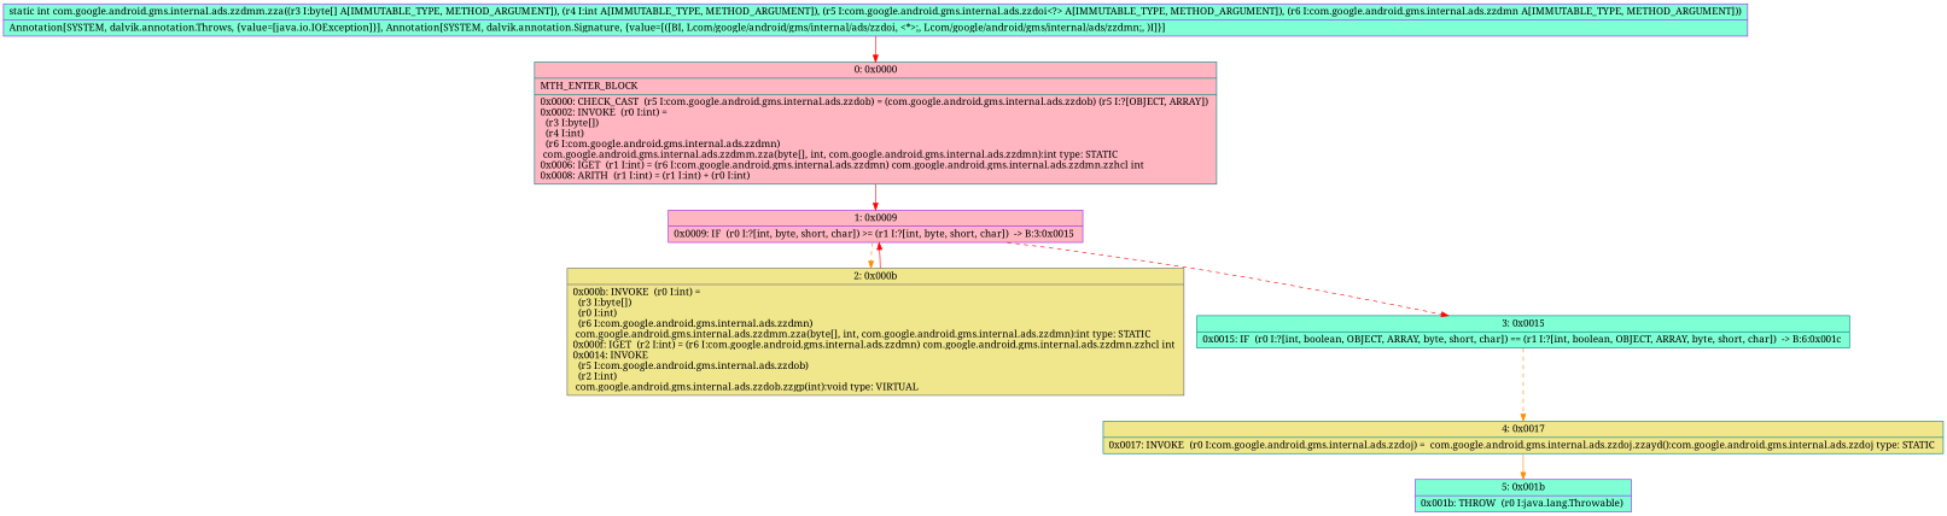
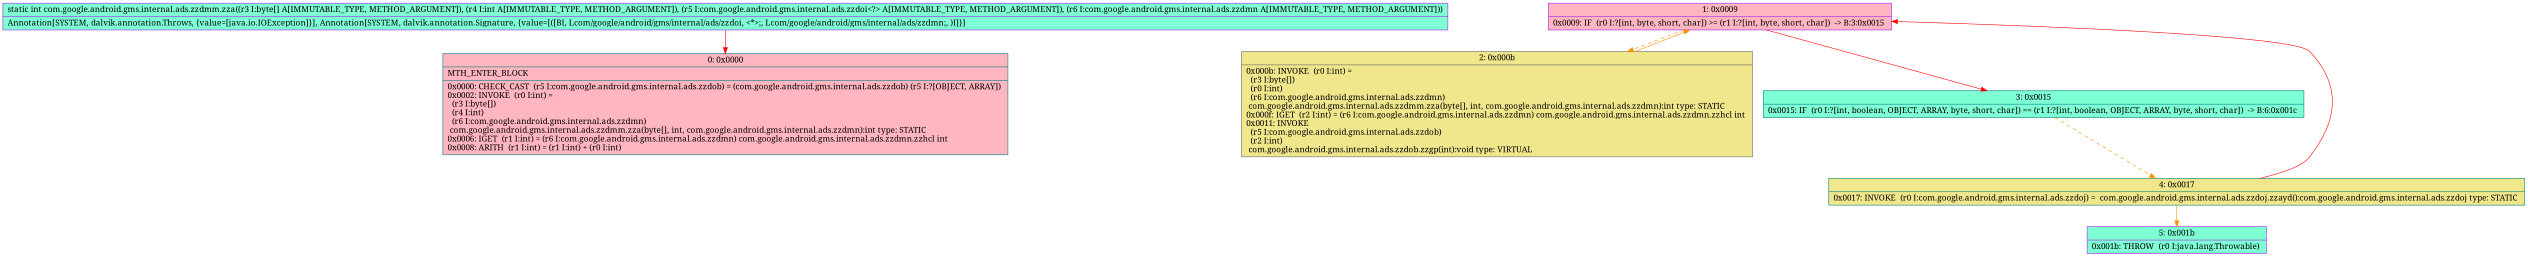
  digraph {
    fontname="Noto Serif"
    node [color=teal fillcolor=aquamarine fontname="Noto Serif" shape=record style=filled]
    edge [color=darkorange fontname="Noto Serif"]
    n1 [fillcolor=lightpink label="{0\:\ 0x0000|MTH_ENTER_BLOCK\l|0x0000: CHECK_CAST  (r5 I:com.google.android.gms.internal.ads.zzdob) = (com.google.android.gms.internal.ads.zzdob) (r5 I:?[OBJECT, ARRAY]) \l0x0002: INVOKE  (r0 I:int) = \l  (r3 I:byte[])\l  (r4 I:int)\l  (r6 I:com.google.android.gms.internal.ads.zzdmn)\l com.google.android.gms.internal.ads.zzdmm.zza(byte[], int, com.google.android.gms.internal.ads.zzdmn):int type: STATIC \l0x0006: IGET  (r1 I:int) = (r6 I:com.google.android.gms.internal.ads.zzdmn) com.google.android.gms.internal.ads.zzdmn.zzhcl int \l0x0008: ARITH  (r1 I:int) = (r1 I:int) + (r0 I:int) \l}"]
    n2 [color=purple fillcolor=lightpink label="{1\:\ 0x0009|0x0009: IF  (r0 I:?[int, byte, short, char]) \>= (r1 I:?[int, byte, short, char])  \-\> B:3:0x0015 \l}"]
-   n3 [color=gray40 fillcolor=khaki label="{2\:\ 0x000b|0x000b: INVOKE  (r0 I:int) = \l  (r3 I:byte[])\l  (r0 I:int)\l  (r6 I:com.google.android.gms.internal.ads.zzdmn)\l com.google.android.gms.internal.ads.zzdmm.zza(byte[], int, com.google.android.gms.internal.ads.zzdmn):int type: STATIC \l0x000f: IGET  (r2 I:int) = (r6 I:com.google.android.gms.internal.ads.zzdmn) com.google.android.gms.internal.ads.zzdmn.zzhcl int \l0x0014: INVOKE  \l  (r5 I:com.google.android.gms.internal.ads.zzdob)\l  (r2 I:int)\l com.google.android.gms.internal.ads.zzdob.zzgp(int):void type: VIRTUAL \l}"]
+   n3 [color=gray40 fillcolor=khaki label="{2\:\ 0x000b|0x000b: INVOKE  (r0 I:int) = \l  (r3 I:byte[])\l  (r0 I:int)\l  (r6 I:com.google.android.gms.internal.ads.zzdmn)\l com.google.android.gms.internal.ads.zzdmm.zza(byte[], int, com.google.android.gms.internal.ads.zzdmn):int type: STATIC \l0x000f: IGET  (r2 I:int) = (r6 I:com.google.android.gms.internal.ads.zzdmn) com.google.android.gms.internal.ads.zzdmn.zzhcl int \l0x0011: INVOKE  \l  (r5 I:com.google.android.gms.internal.ads.zzdob)\l  (r2 I:int)\l com.google.android.gms.internal.ads.zzdob.zzgp(int):void type: VIRTUAL \l}"]
    n4 [label="{3\:\ 0x0015|0x0015: IF  (r0 I:?[int, boolean, OBJECT, ARRAY, byte, short, char]) == (r1 I:?[int, boolean, OBJECT, ARRAY, byte, short, char])  \-\> B:6:0x001c \l}"]
    n5 [fillcolor=khaki label="{4\:\ 0x0017|0x0017: INVOKE  (r0 I:com.google.android.gms.internal.ads.zzdoj) =  com.google.android.gms.internal.ads.zzdoj.zzayd():com.google.android.gms.internal.ads.zzdoj type: STATIC \l}"]
    n6 [color=purple label="{5\:\ 0x001b|0x001b: THROW  (r0 I:java.lang.Throwable) \l}"]
    n7 [color=purple label="{static int com.google.android.gms.internal.ads.zzdmm.zza((r3 I:byte[] A[IMMUTABLE_TYPE, METHOD_ARGUMENT]), (r4 I:int A[IMMUTABLE_TYPE, METHOD_ARGUMENT]), (r5 I:com.google.android.gms.internal.ads.zzdoi\<?\> A[IMMUTABLE_TYPE, METHOD_ARGUMENT]), (r6 I:com.google.android.gms.internal.ads.zzdmn A[IMMUTABLE_TYPE, METHOD_ARGUMENT]))  | Annotation[SYSTEM, dalvik.annotation.Throws, \{value=[java.io.IOException]\}], Annotation[SYSTEM, dalvik.annotation.Signature, \{value=[([BI, Lcom\/google\/android\/gms\/internal\/ads\/zzdoi, \<*\>;, Lcom\/google\/android\/gms\/internal\/ads\/zzdmn;, )I]\}]\l}"]
-   n1 -> n2 [color=red]
+   n5 -> n2 [color=red]
    n2 -> n3 [style=dashed]
-   n2 -> n4 [color=red style=dashed]
-   n3 -> n2 [color=red]
+   n2 -> n4 [color=red]
+   n3 -> n2
    n4 -> n5 [style=dashed]
    n5 -> n6
    n7 -> n1 [color=red]
  }
